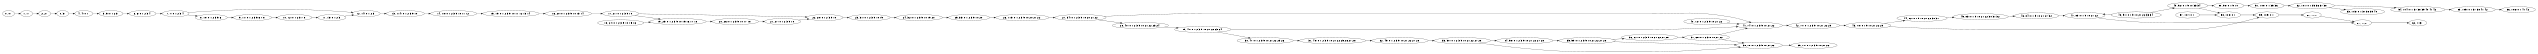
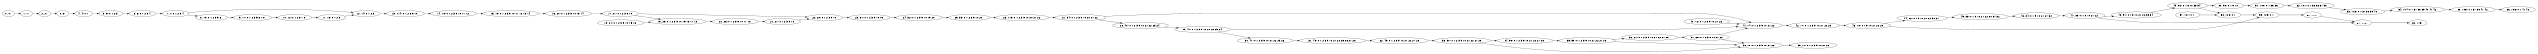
  digraph {
    rankdir=LR
    n1 [label="0, 0: "]
    n2 [label="1, 1: "]
    n3 [label="2, 2: "]
    n4 [label="3, 3: "]
    n5 [label="4, 4: 0 1 "]
    n6 [label="5, 5: 0 1 2 3 "]
    n7 [label="6, 6: 0 1 2 3 4 "]
    n8 [label="7, 7: 0 1 2 3 4 "]
    n9 [label="8, 10: 0 1 2 3 5 6 "]
    n10 [label="12, 14: 0 1 2 3 "]
    n11 [label="9, 11: 0 1 2 3 5 6 7 8 "]
    n12 [label="13, 114: 0 1 2 3 9 10 "]
    n13 [label="10, 12: 0 1 2 3 7 8 "]
    n14 [label="11, 13: 0 1 2 3 "]
    n15 [label="14, 18: 0 1 2 3 9 10 11 12 "]
    n16 [label="15, 19: 0 1 2 3 9 10 11 12 13 14 "]
    n17 [label="16, 20: 0 1 2 3 9 10 13 14 "]
    n18 [label="17, 21: 0 1 2 3 9 10 "]
    n19 [label="22, 28: 0 1 2 3 9 10 "]
    n20 [label="19, 25: 0 1 2 3 9 10 15 16 17 18 "]
    n21 [label="18, 24: 0 1 2 3 9 10 15 16 "]
    n22 [label="23, 31: 0 1 2 3 9 10 19 "]
    n23 [label="20, 26: 0 1 2 3 9 10 17 18 "]
    n24 [label="21, 27: 0 1 2 3 9 10 "]
    n25 [label="24, 32: 0 1 2 3 9 10 19 20 "]
    n26 [label="25, 33: 0 1 2 3 9 10 20 "]
    n27 [label="26, 115: 0 1 2 3 9 10 20 21 22 "]
    n28 [label="27, 34: 0 1 2 3 9 10 20 21 22 "]
    n29 [label="28, 40: 0 1 2 3 9 10 21 22 23 24 "]
    n30 [label="41, 74: 0 1 2 3 9 10 21 22 "]
    n31 [label="29, 41: 0 1 2 3 9 10 21 22 23 24 "]
    n32 [label="42, 77: 0 1 2 3 9 10 21 22 29 "]
    n33 [label="30, 47: 0 1 2 3 9 10 21 22 25 26 "]
    n34 [label="31, 48: 0 1 2 3 9 10 21 22 25 26 27 28 "]
    n35 [label="32, 49: 0 1 2 3 9 10 21 22 27 28 "]
    n36 [label="33, 50: 0 1 2 3 9 10 21 22 27 28 "]
    n37 [label="34, 58: 0 1 2 3 9 10 21 22 27 28 "]
    n38 [label="38, 70: 0 1 2 3 9 10 21 22 "]
    n39 [label="35, 59: 0 1 2 3 9 10 21 22 27 28 "]
    n40 [label="39, 71: 0 1 2 3 9 10 21 22 "]
    n41 [label="36, 67: 0 1 2 3 9 10 21 22 27 28 "]
    n42 [label="37, 68: 0 1 2 3 8 10 21 22"]
    n43 [label="40, 72: 0 1 2 3 9 10 21 22 "]
    n44 [label="43, 78: 0 1 9 10 21 22 29 "]
    n45 [label="44, 82: 0 1 9 10 21 22 30 31 "]
    n46 [label="59, 109: 0 1 "]
    n47 [label="45, 83: 0 1 9 10 21 22 30 31 32 "]
    n48 [label="61, 112: "]
    n49 [label="62, 113: "]
    n50 [label="46, 84: 0 1 9 10 21 27 32"]
    n51 [label="47, 85: 0 1 9 10 21 22 "]
    n52 [label="48, 91: 0 1 9 10 21 22 33 34 "]
    n53 [label="49, 92: 0 1 9 10 33 34 "]
    n54 [label="50, 98: 0 1 9 10 "]
    n55 [label="58, 108: 0 1 "]
    n56 [label="51, 100: 0 1 35 36 "]
    n57 [label="52, 101: 0 1 35 36 37 38 "]
    n58 [label="53, 103: 0 1 37 38 39 40 "]
    n59 [label="54, 104: 0 1 37 38 39 40 41 42 "]
    n60 [label="55, 105: 0 1 37 38 41 42 "]
    n61 [label="56, 106: 0 1 41 42 "]
    n62 [label="57, 107: 0 1 "]
    n63 [label="60, 110: "]
    n1 -> n2
    n2 -> n3
    n3 -> n4
    n4 -> n5
    n5 -> n6
    n6 -> n7
    n7 -> n8
    n8 -> n9
    n8 -> n10
    n9 -> n11
    n10 -> n12
    n11 -> n13
    n12 -> n15
    n13 -> n14
    n14 -> n10
    n15 -> n16
    n16 -> n17
    n17 -> n18
    n18 -> n19
    n18 -> n20
    n19 -> n22
    n20 -> n23
    n21 -> n20
    n22 -> n25
    n23 -> n24
    n24 -> n19
    n25 -> n26
    n26 -> n27
    n27 -> n28
    n28 -> n29
    n28 -> n30
    n29 -> n31
    n30 -> n32
    n31 -> n30
    n31 -> n33
    n32 -> n44
    n33 -> n34
    n34 -> n35
    n35 -> n36
    n36 -> n37
    n36 -> n38
    n37 -> n39
    n38 -> n40
    n39 -> n38
    n39 -> n41
    n41 -> n42
    n42 -> n30
    n42 -> n38
    n43 -> n30
    n44 -> n45
    n44 -> n46
    n45 -> n47
    n46 -> n63
    n47 -> n50
    n48 -> n49
    n50 -> n51
    n51 -> n48
-   n52 -> n51
+   n51 -> n52
    n52 -> n53
    n53 -> n54
    n53 -> n55
    n54 -> n56
    n55 -> n46
    n56 -> n57
    n57 -> n58
-   n57 -> n59
+   n58 -> n59
    n59 -> n60
    n60 -> n61
    n62 -> n55
    n63 -> n48
  }
